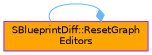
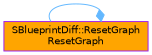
  digraph {
    rankdir=LR
-   n1 [color=purple fillcolor=orange fontcolor=black fontname=Helvetica fontsize=10 height=0.2 label="SBlueprintDiff::ResetGraph\lEditors" shape=box style=filled width=0.4]
+   n1 [color=purple fillcolor=orange fontcolor=black fontname=Helvetica fontsize=10 height=0.2 label="SBlueprintDiff::ResetGraph\lResetGraph" shape=box style=filled width=0.4]
    n1 -> n1 [color=steelblue1 fontname=Helvetica fontsize=10 labelfontname=Helvetica labelfontsize=10 style=solid arrowhead=diamond]
  }
